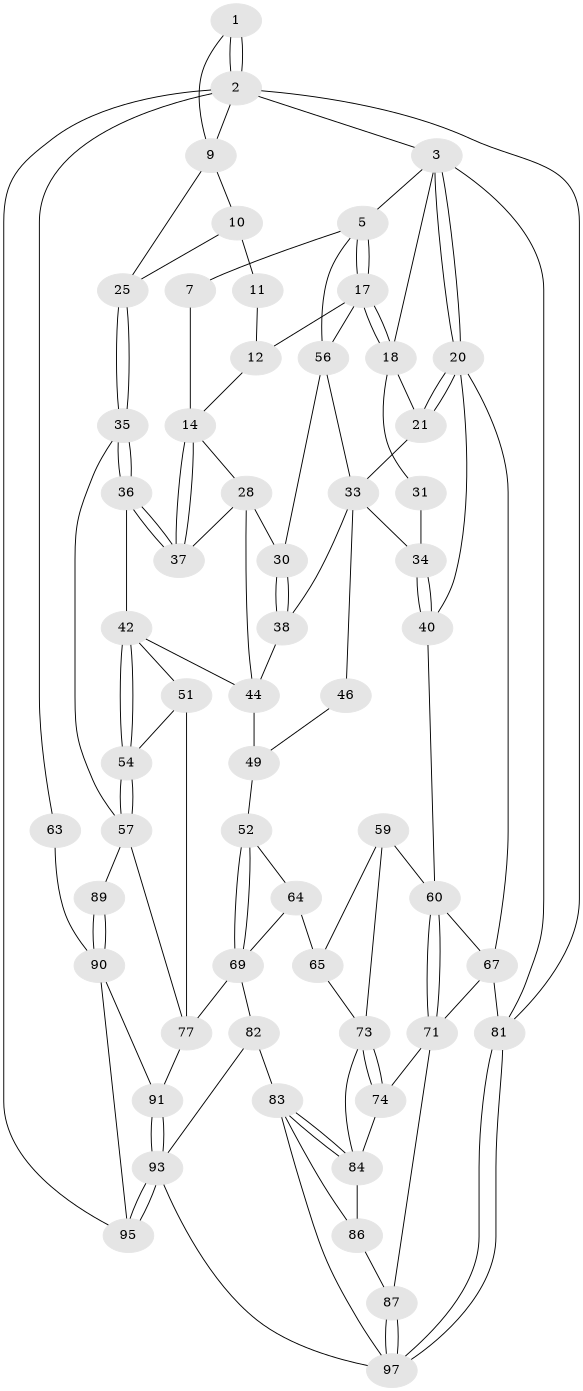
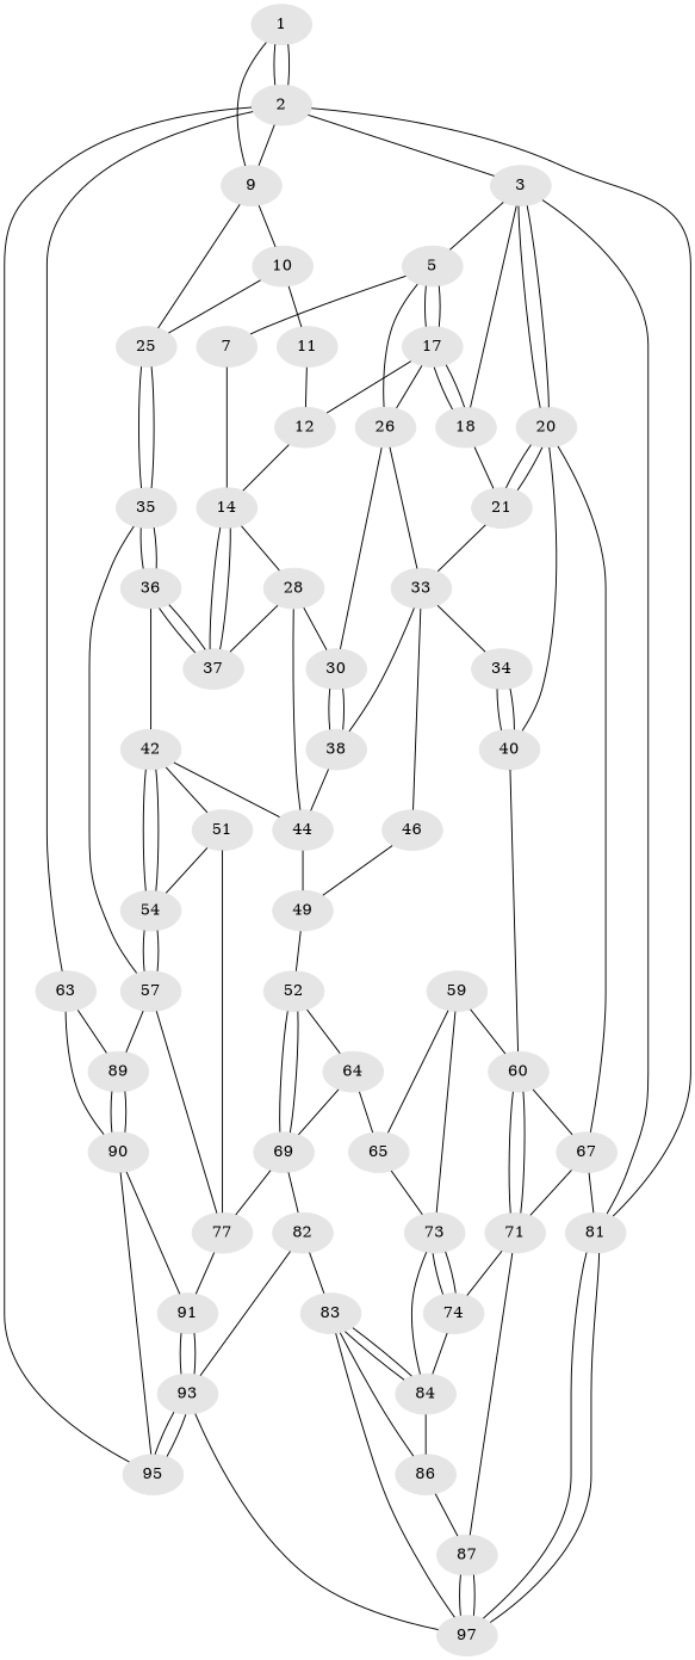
  graph {
    node [color=gray90 style=filled]
    2 [super="+62"]
    1
    9 [super="+23"]
    3 [super="+4"]
    63 [super="+88"]
    81
    95
    10 [super="+24"]
    25
    5 [super="+6"]
    18 [super="+19"]
    20 [super="+41"]
    89
    90 [super="+92"]
    97 [super="+98"]
    7 [super="+8"]
    17
-   26 [super="+27" label=56]
+   26 [super="+27"]
    21 [super="+22"]
-   31 [super="+32"]
    40 [super="+48"]
    67 [super="+68"]
    14 [super="+15"]
    12 [super="+13"]
    30
    33 [super="+39"]
    28 [super="+29"]
    37
    11 [super="+16"]
    35 [super="+56"]
    44 [super="+45"]
    34
    60 [super="+61"]
    71 [super="+72"]
    36
    57 [super="+80"]
    38
    46 [super="+50"]
    49
    42 [super="+43"]
    77 [super="+78"]
    51 [super="+55"]
    54
    52 [super="+53"]
    59 [super="+66"]
    65 [super="+75"]
    73 [super="+76"]
    64 [super="+70"]
    69 [super="+79"]
    91
    82
    74
    84 [super="+85"]
    87
    83 [super="+96"]
    93 [super="+94"]
    86
    2 -- 9
    2 -- 3
    2 -- 63
    2 -- 81
    2 -- 95
    1 -- 2
    1 -- 2
    1 -- 9
    9 -- 10
    9 -- 25
    3 -- 81
    3 -- 5
    3 -- 18
    3 -- 20
    3 -- 20
+   63 -- 89
    63 -- 90
    81 -- 97
    81 -- 97
    10 -- 25
    10 -- 11 [weight=2]
    25 -- 35
    25 -- 35
    5 -- 7
    5 -- 17
    5 -- 17
    5 -- 26
    18 -- 21
-   18 -- 31
    20 -- 21
    20 -- 21
    20 -- 40
    20 -- 67
    89 -- 90
    89 -- 90
    90 -- 95
    90 -- 91
    7 -- 14
    17 -- 18
    17 -- 18
    17 -- 26
    17 -- 12
    26 -- 30
    26 -- 33
    21 -- 33 [weight=2]
-   31 -- 34
    40 -- 60
    67 -- 81
    67 -- 71
    14 -- 28
    14 -- 37
    14 -- 37
    12 -- 14
    30 -- 38
    30 -- 38
    33 -- 34
    33 -- 38
    33 -- 46
    28 -- 30
    28 -- 37
    28 -- 44
    11 -- 12 [weight=2]
    35 -- 36
    35 -- 36
    35 -- 57
    44 -- 49
    34 -- 40
    34 -- 40
    60 -- 67
    60 -- 71
    60 -- 71
    71 -- 74
    71 -- 87
    36 -- 37
    36 -- 37
    36 -- 42
    57 -- 89
    57 -- 77
    38 -- 44
    46 -- 49
    49 -- 52
    42 -- 44
    42 -- 51
    42 -- 54
    42 -- 54
    77 -- 91
    51 -- 77
    51 -- 54
    54 -- 57
    54 -- 57
    52 -- 64
    52 -- 69
    52 -- 69
    59 -- 60
    59 -- 65
    59 -- 73
    65 -- 73
    73 -- 74
    73 -- 74
    73 -- 84
    64 -- 65 [weight=2]
    64 -- 69
    69 -- 77
    69 -- 82
    91 -- 93
    91 -- 93
    82 -- 83
    82 -- 93
    74 -- 84
    84 -- 86
    87 -- 97
    87 -- 97
    83 -- 97
    83 -- 84
    83 -- 84
    83 -- 86
    93 -- 95
    93 -- 95
    93 -- 97
    86 -- 87
  }
